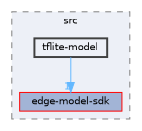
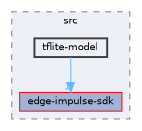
  digraph {
    compound=true
    node [fontname=Helvetica fontsize=10 shape=box]
-   n1 [color=red fillcolor="#a2b4d6" height=0.2 label="edge-model-sdk" style=filled width=0.4]
+   n1 [color=red fillcolor="#a2b4d6" height=0.2 label="edge-impulse-sdk" style=filled width=0.4]
    n2 [color=grey25 fillcolor="#edf0f7" height=0.2 label="tflite-model" style="filled,bold" width=0.4]
    subgraph cluster_1 {
      bgcolor="#edf0f7"
      fontname=Helvetica
      fontsize=10
      label=src
      pencolor=grey50
      style="filled,dashed"
      n1
      n2
    }
    n2 -> n1 [color=steelblue1 fontcolor=steelblue1 fontname=Helvetica fontsize=10 headlabel=1 labeldistance=1.5 labelfontname=Helvetica labelfontsize=10]
  }
